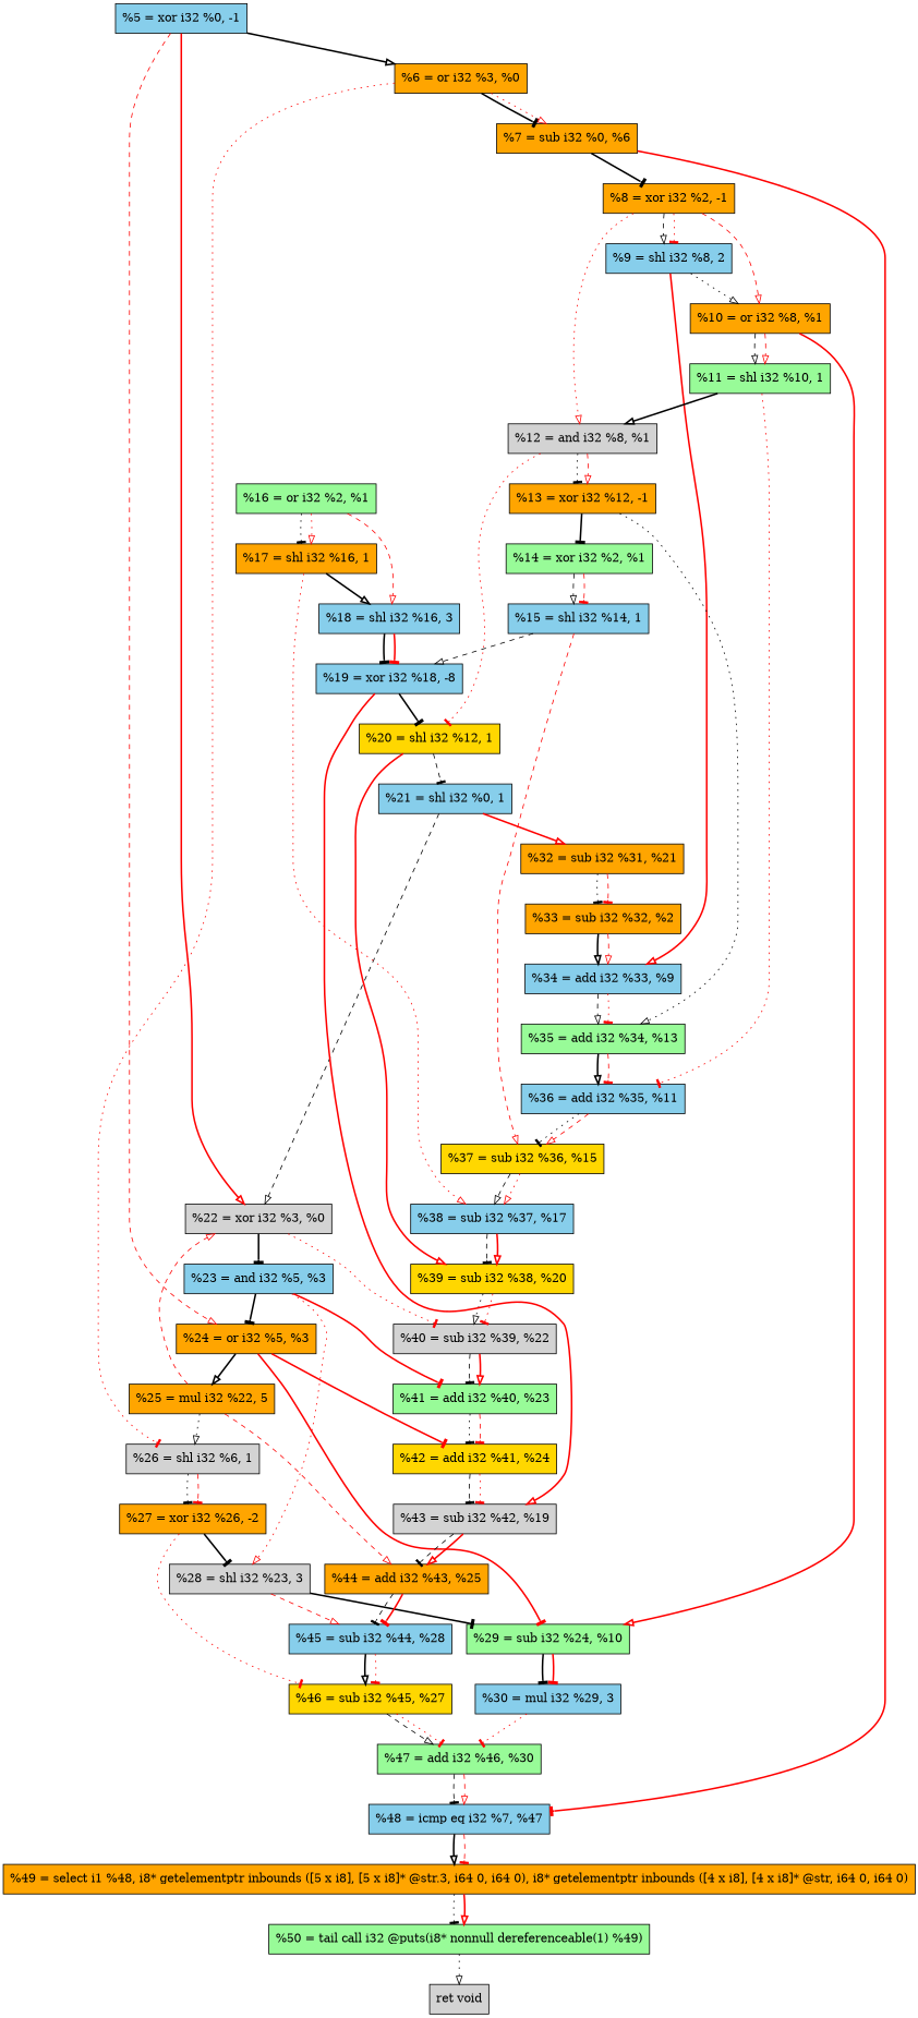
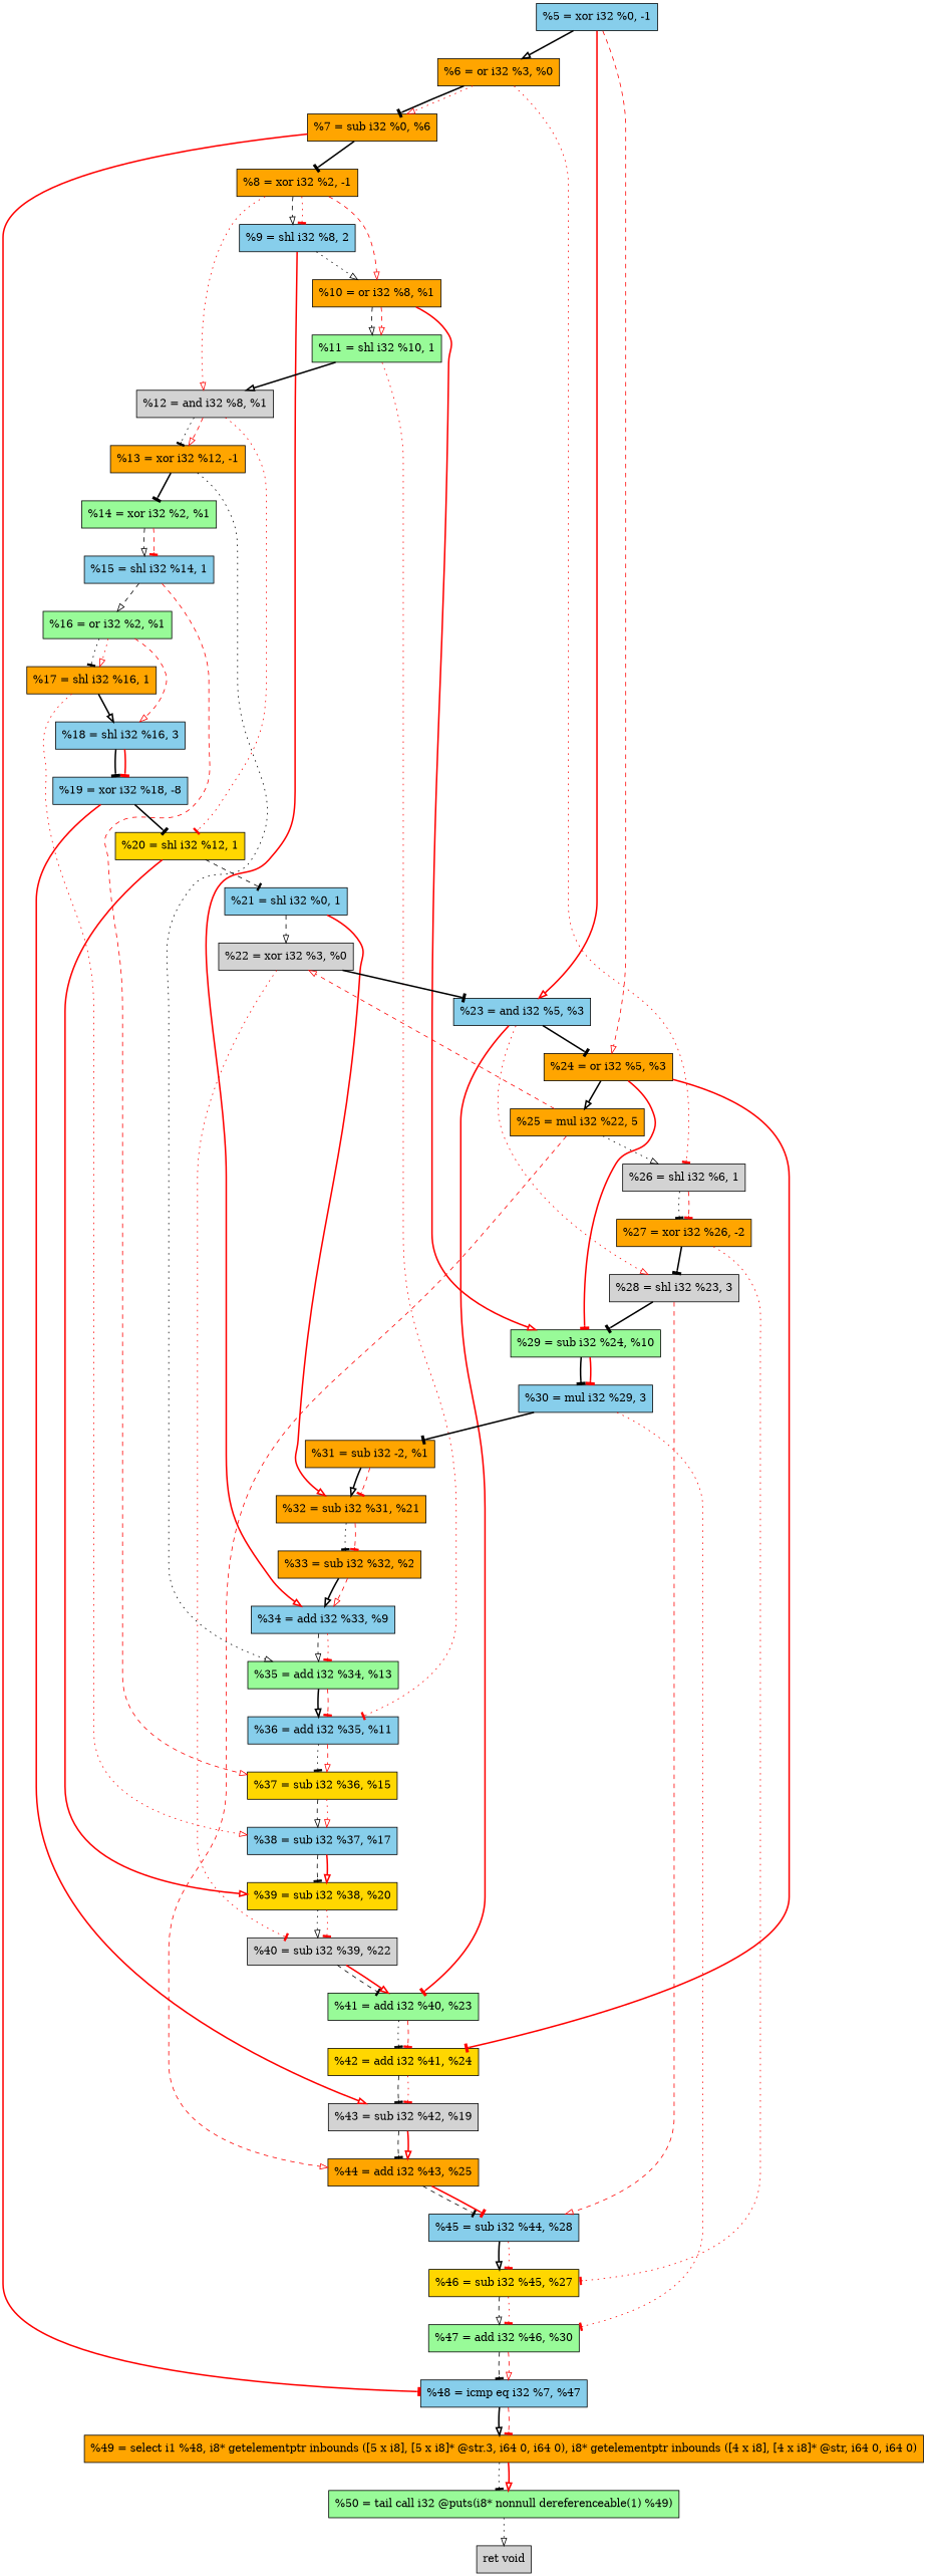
  digraph {
    node [fillcolor=orange shape=record style=filled]
    edge [arrowhead=tee style=bold color=red]
    n1 [fillcolor=skyblue label="  %5 = xor i32 %0, -1"]
    n2 [label="  %6 = or i32 %3, %0"]
    n3 [fillcolor=skyblue label="  %23 = and i32 %5, %3"]
    n4 [label="  %24 = or i32 %5, %3"]
    n5 [label="  %7 = sub i32 %0, %6"]
    n6 [fillcolor=lightgrey label="  %26 = shl i32 %6, 1"]
    n7 [fillcolor=lightgrey label="  %28 = shl i32 %23, 3"]
    n8 [fillcolor=palegreen label="  %41 = add i32 %40, %23"]
    n9 [fillcolor=palegreen label="  %29 = sub i32 %24, %10"]
    n10 [label="  %25 = mul i32 %22, 5"]
    n11 [fillcolor=gold label="  %42 = add i32 %41, %24"]
    n12 [label="  %8 = xor i32 %2, -1"]
    n13 [fillcolor=skyblue label="  %48 = icmp eq i32 %7, %47"]
    n14 [label="  %27 = xor i32 %26, -2"]
    n15 [fillcolor=skyblue label="  %9 = shl i32 %8, 2"]
    n16 [label="  %10 = or i32 %8, %1"]
    n17 [fillcolor=lightgrey label="  %12 = and i32 %8, %1"]
    n18 [label="  %49 = select i1 %48, i8* getelementptr inbounds ([5 x i8], [5 x i8]* @str.3, i64 0, i64 0), i8* getelementptr inbounds ([4 x i8], [4 x i8]* @str, i64 0, i64 0)"]
    n19 [fillcolor=skyblue label="  %34 = add i32 %33, %9"]
    n20 [fillcolor=palegreen label="  %11 = shl i32 %10, 1"]
    n21 [label="  %13 = xor i32 %12, -1"]
    n22 [fillcolor=gold label="  %20 = shl i32 %12, 1"]
    n23 [fillcolor=palegreen label="  %35 = add i32 %34, %13"]
    n24 [fillcolor=skyblue label="  %36 = add i32 %35, %11"]
    n25 [fillcolor=skyblue label="  %30 = mul i32 %29, 3"]
    n26 [fillcolor=gold label="  %37 = sub i32 %36, %15"]
    n27 [fillcolor=palegreen label="  %14 = xor i32 %2, %1"]
    n28 [fillcolor=skyblue label="  %21 = shl i32 %0, 1"]
    n29 [fillcolor=gold label="  %39 = sub i32 %38, %20"]
    n30 [fillcolor=skyblue label="  %15 = shl i32 %14, 1"]
    n31 [fillcolor=palegreen label="  %16 = or i32 %2, %1"]
    n32 [label="  %17 = shl i32 %16, 1"]
    n33 [fillcolor=skyblue label="  %18 = shl i32 %16, 3"]
    n34 [fillcolor=skyblue label="  %38 = sub i32 %37, %17"]
    n35 [fillcolor=skyblue label="  %19 = xor i32 %18, -8"]
    n36 [fillcolor=lightgrey label="  %43 = sub i32 %42, %19"]
    n37 [label="  %44 = add i32 %43, %25"]
    n38 [fillcolor=lightgrey label="  %22 = xor i32 %3, %0"]
    n39 [label="  %32 = sub i32 %31, %21"]
    n40 [fillcolor=lightgrey label="  %40 = sub i32 %39, %22"]
    n41 [label="  %33 = sub i32 %32, %2"]
    n42 [fillcolor=skyblue label="  %45 = sub i32 %44, %28"]
    n43 [fillcolor=gold label="  %46 = sub i32 %45, %27"]
    n44 [fillcolor=palegreen label="  %47 = add i32 %46, %30"]
+   n45 [label="  %31 = sub i32 -2, %1"]
    n46 [fillcolor=palegreen label="  %50 = tail call i32 @puts(i8* nonnull dereferenceable(1) %49)"]
    n47 [fillcolor=lightgrey label="  ret void"]
    n1 -> n2 [arrowhead=onormal color=""]
-   n1 -> n38 [arrowhead=onormal]
+   n1 -> n3 [arrowhead=onormal]
    n1 -> n4 [arrowhead=onormal style=dashed]
    n2 -> n5 [color=""]
    n2 -> n5 [arrowhead=onormal style=dotted]
    n2 -> n6 [style=dotted]
    n3 -> n4 [color=""]
    n3 -> n7 [arrowhead=onormal style=dotted]
    n3 -> n8
    n4 -> n9
    n4 -> n10 [arrowhead=onormal color=""]
    n4 -> n11
    n5 -> n12 [color=""]
    n5 -> n13
    n6 -> n14 [style=dotted color=""]
    n6 -> n14 [style=dashed]
    n7 -> n9 [color=""]
    n7 -> n42 [arrowhead=onormal style=dashed]
    n8 -> n11 [style=dotted color=""]
    n8 -> n11 [style=dashed]
    n9 -> n25 [color=""]
    n9 -> n25
    n10 -> n6 [arrowhead=onormal style=dotted color=""]
    n10 -> n37 [arrowhead=onormal style=dashed]
    n10 -> n38 [arrowhead=onormal style=dashed]
    n11 -> n36 [style=dashed color=""]
    n11 -> n36 [style=dotted]
    n12 -> n15 [arrowhead=onormal style=dashed color=""]
    n12 -> n15 [style=dotted]
    n12 -> n16 [arrowhead=onormal style=dashed]
    n12 -> n17 [arrowhead=onormal style=dotted]
    n13 -> n18 [arrowhead=onormal color=""]
    n13 -> n18 [style=dashed]
    n14 -> n7 [color=""]
    n14 -> n43 [style=dotted]
    n15 -> n16 [arrowhead=onormal style=dotted color=""]
    n15 -> n19 [arrowhead=onormal]
    n16 -> n9 [arrowhead=onormal]
    n16 -> n20 [arrowhead=onormal style=dashed color=""]
    n16 -> n20 [arrowhead=onormal style=dashed]
    n17 -> n21 [style=dotted color=""]
    n17 -> n21 [arrowhead=onormal style=dashed]
    n17 -> n22 [style=dotted]
    n18 -> n46 [style=dotted color=""]
    n18 -> n46 [arrowhead=onormal]
    n19 -> n23 [arrowhead=onormal style=dashed color=""]
    n19 -> n23 [style=dotted]
    n20 -> n17 [arrowhead=onormal color=""]
    n20 -> n24 [style=dotted]
    n21 -> n23 [arrowhead=onormal color=black style=dotted]
    n21 -> n27 [color=""]
    n22 -> n28 [style=dashed color=""]
    n22 -> n29 [arrowhead=onormal]
    n23 -> n24 [arrowhead=onormal color=""]
    n23 -> n24 [style=dashed]
    n24 -> n26 [style=dotted color=""]
    n24 -> n26 [arrowhead=onormal style=dashed]
    n25 -> n44 [style=dotted]
+   n25 -> n45 [color=""]
    n26 -> n34 [arrowhead=onormal style=dashed color=""]
    n26 -> n34 [arrowhead=onormal style=dotted]
    n27 -> n30 [arrowhead=onormal style=dashed color=""]
    n27 -> n30 [style=dashed]
    n28 -> n38 [arrowhead=onormal style=dashed color=""]
    n28 -> n39 [arrowhead=onormal]
    n29 -> n40 [arrowhead=onormal style=dotted color=""]
    n29 -> n40 [style=dotted]
    n30 -> n26 [arrowhead=onormal style=dashed]
-   n30 -> n35 [arrowhead=onormal style=dashed color=""]
+   n30 -> n31 [arrowhead=onormal style=dashed color=""]
    n31 -> n32 [style=dotted color=""]
    n31 -> n32 [arrowhead=onormal style=dotted]
    n31 -> n33 [arrowhead=onormal style=dashed]
    n32 -> n33 [arrowhead=onormal color=""]
    n32 -> n34 [arrowhead=onormal style=dotted]
    n33 -> n35 [color=""]
    n33 -> n35
    n34 -> n29 [style=dashed color=""]
    n34 -> n29 [arrowhead=onormal]
    n35 -> n22 [color=""]
    n35 -> n36 [arrowhead=onormal]
    n36 -> n37 [style=dashed color=""]
    n36 -> n37 [arrowhead=onormal]
    n37 -> n42 [style=dashed color=""]
    n37 -> n42
    n38 -> n3 [color=""]
    n38 -> n40 [style=dotted]
    n39 -> n41 [style=dotted color=""]
    n39 -> n41 [style=dashed]
    n40 -> n8 [style=dashed color=""]
    n40 -> n8 [arrowhead=onormal]
    n41 -> n19 [arrowhead=onormal color=""]
    n41 -> n19 [arrowhead=onormal style=dashed]
    n42 -> n43 [arrowhead=onormal color=""]
    n42 -> n43 [style=dotted]
    n43 -> n44 [arrowhead=onormal style=dashed color=""]
    n43 -> n44 [style=dotted]
    n44 -> n13 [style=dashed color=""]
    n44 -> n13 [arrowhead=onormal style=dashed]
+   n45 -> n39 [arrowhead=onormal color=""]
+   n45 -> n39 [style=dashed]
    n46 -> n47 [arrowhead=onormal style=dotted color=""]
  }
